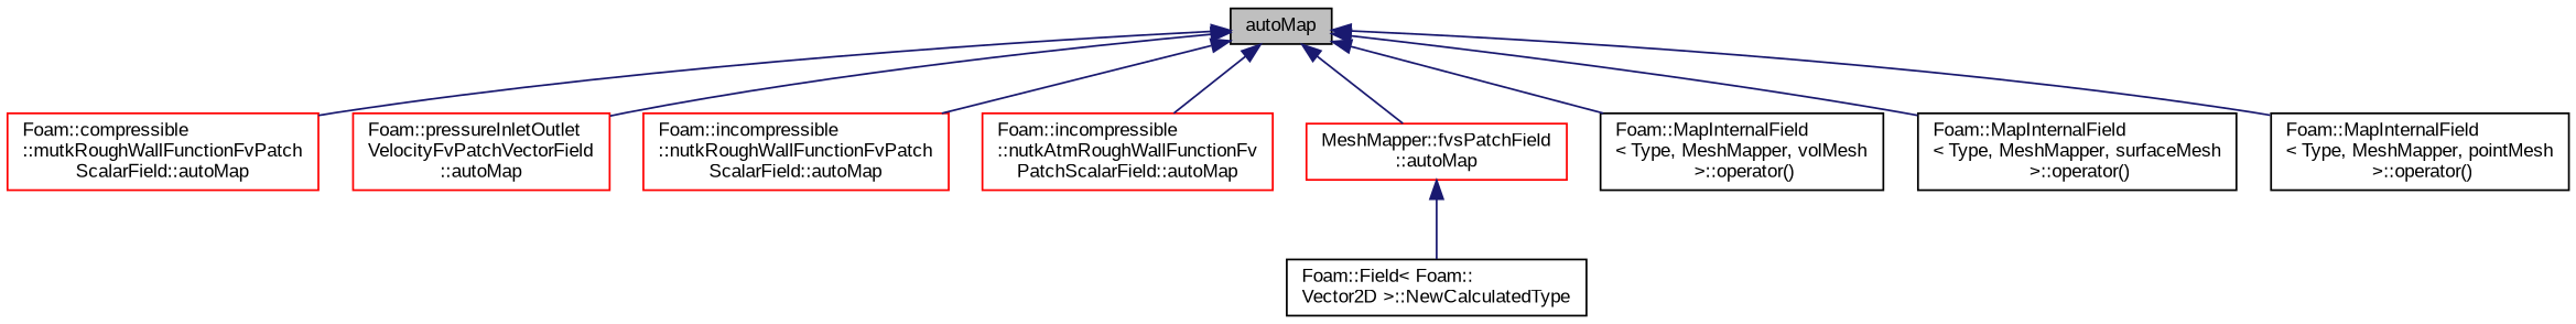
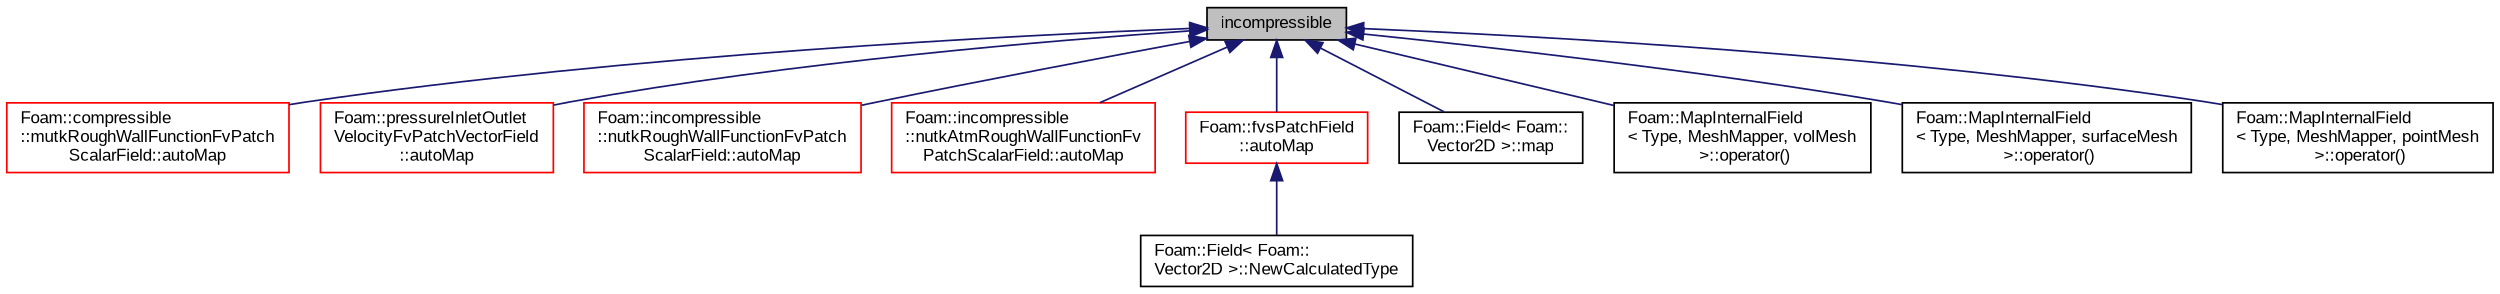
  digraph {
    fontname="Liberation Sans"
    rankdir=TB
    node [color=black fontname="Liberation Sans" fontsize=10 shape=record]
    edge [color=midnightblue dir=back fontname="Liberation Sans" fontsize=10 labelfontname=FreeSans labelfontsize=10 style=solid]
-   n1 [fillcolor=grey75 fontcolor=black height=0.2 label=autoMap style=filled width=0.4]
+   n1 [fillcolor=grey75 fontcolor=black height=0.2 label=incompressible style=filled width=0.4]
    n2 [color=red height=0.2 label="Foam::compressible\l::mutkRoughWallFunctionFvPatch\lScalarField::autoMap" width=0.4]
    n3 [color=red height=0.2 label="Foam::pressureInletOutlet\lVelocityFvPatchVectorField\l::autoMap" width=0.4]
    n4 [color=red height=0.2 label="Foam::incompressible\l::nutkRoughWallFunctionFvPatch\lScalarField::autoMap" width=0.4]
    n5 [color=red height=0.2 label="Foam::incompressible\l::nutkAtmRoughWallFunctionFv\lPatchScalarField::autoMap" width=0.4]
-   n6 [color=red height=0.2 label="MeshMapper::fvsPatchField\l::autoMap" width=0.4]
+   n6 [color=red height=0.2 label="Foam::fvsPatchField\l::autoMap" width=0.4]
+   n7 [height=0.2 label="Foam::Field\< Foam::\lVector2D \>::map" width=0.4]
    n8 [height=0.2 label="Foam::MapInternalField\l\< Type, MeshMapper, volMesh\l \>::operator()" width=0.4]
    n9 [height=0.2 label="Foam::MapInternalField\l\< Type, MeshMapper, surfaceMesh\l \>::operator()" width=0.4]
    n10 [height=0.2 label="Foam::MapInternalField\l\< Type, MeshMapper, pointMesh\l \>::operator()" width=0.4]
    n11 [height=0.2 label="Foam::Field\< Foam::\lVector2D \>::NewCalculatedType" width=0.4]
    n1 -> n2
    n1 -> n3
    n1 -> n4
    n1 -> n5
    n1 -> n6
+   n1 -> n7
    n1 -> n8
    n1 -> n9
    n1 -> n10
    n6 -> n11
  }
